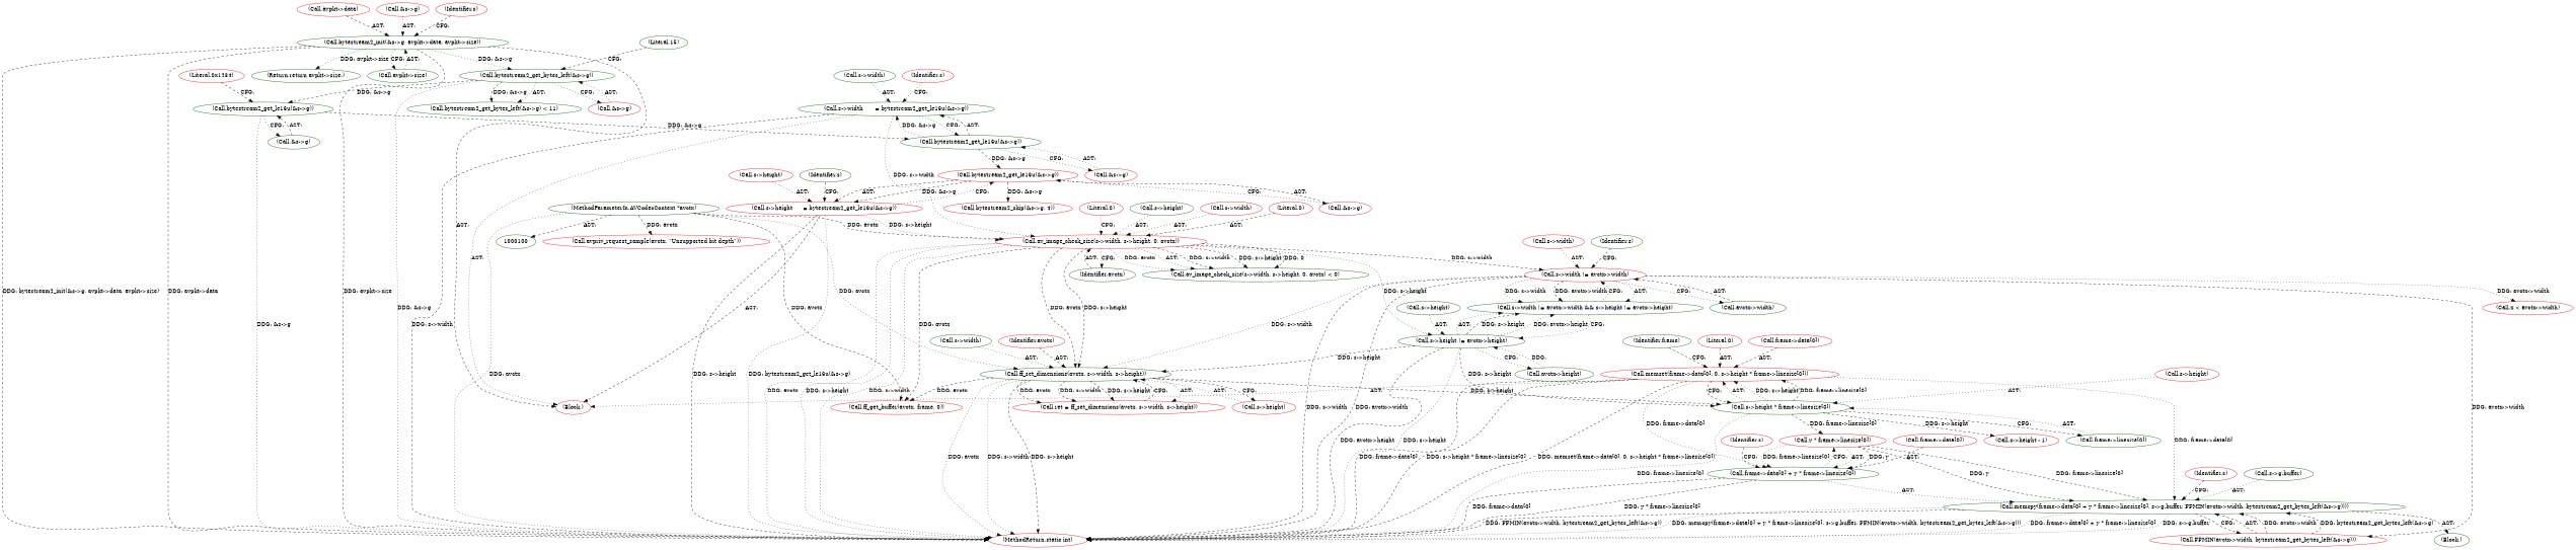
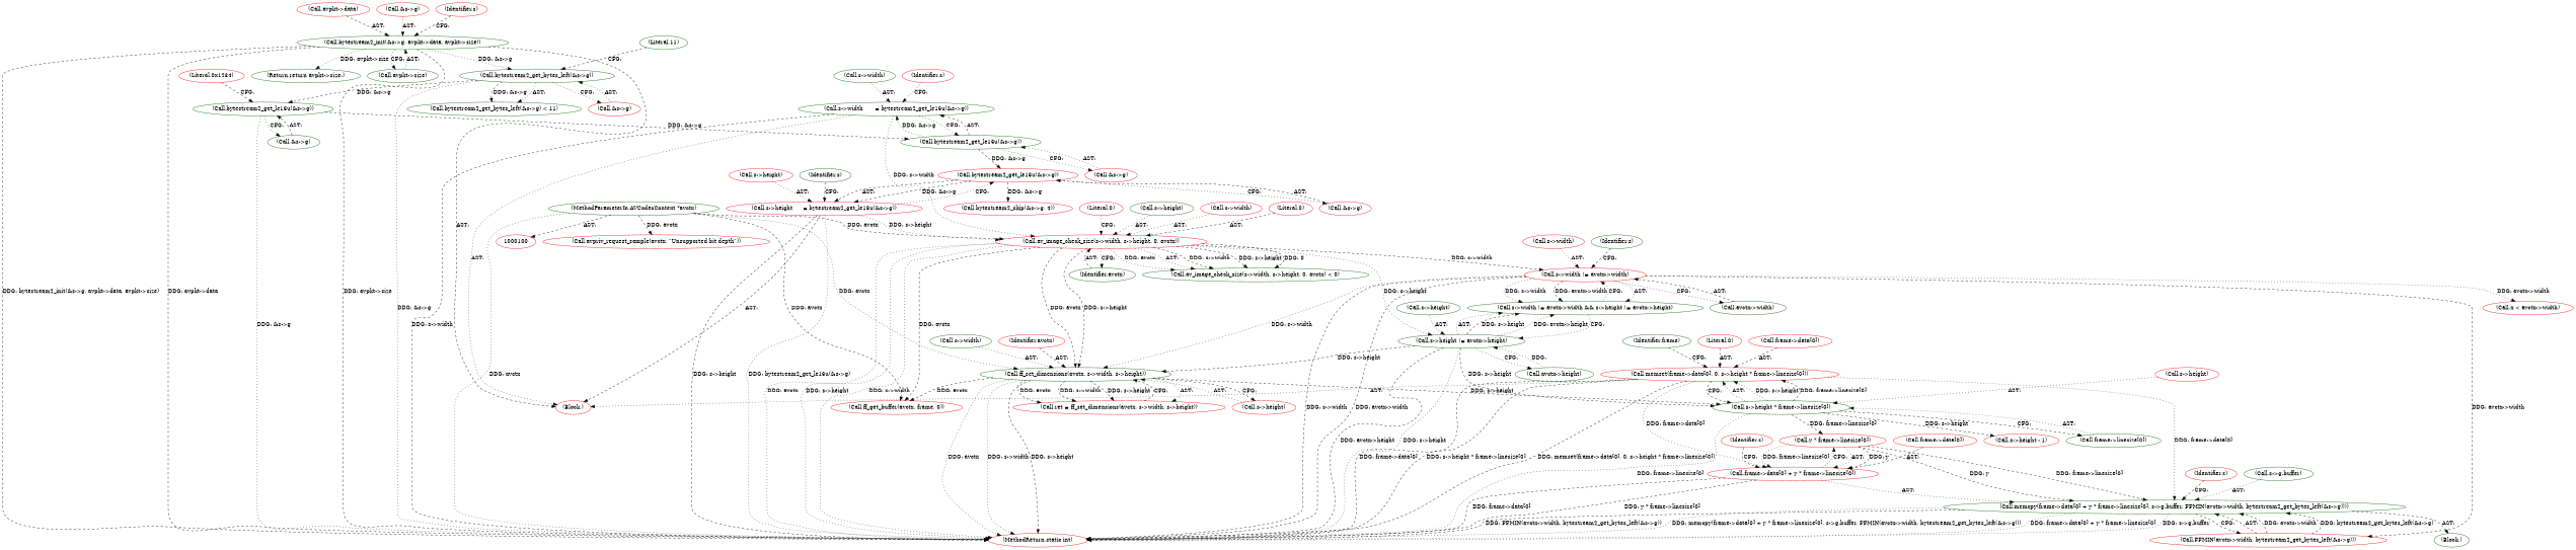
  digraph {
    node [color=red]
    edge [style=dashed]
    n1 [label="(Call,memset(frame->data[0], 0, s->height * frame->linesize[0]))"]
    n2 [color=darkgreen label="(Call,s->height * frame->linesize[0])"]
    n3 [color=darkgreen label="(Call,memcpy(frame->data[0] + y * frame->linesize[0], s->g.buffer, FFMIN(avctx->width, bytestream2_get_bytes_left(&s->g))))"]
-   n4 [color=darkgreen label="(Call,frame->data[0] + y * frame->linesize[0])"]
+   n4 [label="(Call,frame->data[0] + y * frame->linesize[0])"]
    n5 [label="(Block,)"]
    n6 [label="(MethodReturn,static int)"]
    n7 [label="(Call,s->height - 1)"]
    n8 [label="(Call,y * frame->linesize[0])"]
    n9 [color=darkgreen label="(Call,frame->linesize[0])"]
    n10 [label="(Call,FFMIN(avctx->width, bytestream2_get_bytes_left(&s->g)))"]
    n11 [color=darkgreen label="(Block,)"]
    n12 [label="(Call,av_image_check_size(s->width, s->height, 0, avctx))"]
    n13 [color=darkgreen label="(Call,s->height != avctx->height)"]
    n14 [color=darkgreen label="(Call,ff_set_dimensions(avctx, s->width, s->height))"]
    n15 [label="(Call,s->width != avctx->width)"]
    n16 [color=darkgreen label="(Identifier,avctx)"]
    n17 [color=darkgreen label="(Call,av_image_check_size(s->width, s->height, 0, avctx) < 0)"]
    n18 [label="(Call,ff_get_buffer(avctx, frame, 0))"]
    n19 [color=darkgreen label="(Call,avctx->height)"]
    n20 [color=darkgreen label="(Call,s->width != avctx->width && s->height != avctx->height)"]
    n21 [label="(Call,s->height)"]
    n22 [label="(Call,ret = ff_set_dimensions(avctx, s->width, s->height))"]
    n23 [label="(Call,x < avctx->width)"]
    n24 [color=darkgreen label="(Call,avctx->width)"]
    n25 [color=darkgreen label="(Call,s->width       = bytestream2_get_le16u(&s->g))"]
    n26 [color=darkgreen label="(Call,bytestream2_get_le16u(&s->g))"]
    n27 [label="(Call,bytestream2_get_le16u(&s->g))"]
    n28 [label="(Call,&s->g)"]
    n29 [label="(Call,s->height      = bytestream2_get_le16u(&s->g))"]
    n30 [label="(Call,&s->g)"]
    n31 [label="(Call,bytestream2_skip(&s->g, 4))"]
    n32 [color=darkgreen label="(Call,bytestream2_get_le16u(&s->g))"]
    n33 [color=darkgreen label="(Call,&s->g)"]
    n34 [color=darkgreen label="(Call,bytestream2_get_bytes_left(&s->g))"]
    n35 [color=darkgreen label="(Call,bytestream2_get_bytes_left(&s->g) < 11)"]
    n36 [label="(Call,&s->g)"]
    n37 [color=darkgreen label="(Call,bytestream2_init(&s->g, avpkt->data, avpkt->size))"]
    n38 [color=darkgreen label="(Return,return avpkt->size;)"]
    n39 [color=darkgreen label="(Call,avpkt->size)"]
    n40 [color=darkgreen label="(MethodParameterIn,AVCodecContext *avctx)"]
    n41 [label="(Call,avpriv_request_sample(avctx, \"Unsupported bit depth\"))"]
-   1000100 [color=darkgreen]
+   1000100
    n43 [label="(Call,s->width)"]
    n44 [color=darkgreen label="(Identifier,s)"]
    n45 [label="(Call,frame->data[0])"]
    n46 [color=darkgreen label="(Call,s->height)"]
    n47 [label="(Literal,0x1234)"]
    n48 [label="(Identifier,s)"]
    n49 [label="(Literal,0)"]
    n50 [label="(Identifier,s)"]
    n51 [color=darkgreen label="(Call,s->width)"]
    n52 [label="(Call,frame->data[0])"]
    n53 [label="(Call,s->height)"]
-   n54 [color=darkgreen label="(Literal,15)"]
+   n54 [color=darkgreen label="(Literal,11)"]
    n55 [label="(Call,s->height)"]
    n56 [label="(Call,avpkt->data)"]
    n57 [color=darkgreen label="(Call,s->height)"]
    n58 [color=darkgreen label="(Identifier,frame)"]
    n59 [label="(Call,s->width)"]
    n60 [color=darkgreen label="(Call,s->g.buffer)"]
    n61 [label="(Identifier,s)"]
    n62 [color=darkgreen label="(Call,s->width)"]
    n63 [label="(Literal,0)"]
    n64 [label="(Identifier,avctx)"]
    n65 [label="(Call,&s->g)"]
    n66 [color=darkgreen label="(Identifier,s)"]
    n67 [label="(Literal,0)"]
    n68 [label="(Identifier,s)"]
    n1 -> n2 [label="CFG: "]
    n1 -> n3 [label="DDG: frame->data[0]" style=dotted]
    n1 -> n4 [label="DDG: frame->data[0]" style=dotted]
    n1 -> n5 [label="AST: " style=dotted]
    n1 -> n6 [label="DDG: frame->data[0]"]
    n1 -> n6 [label="DDG: s->height * frame->linesize[0]"]
    n1 -> n6 [label="DDG: memset(frame->data[0], 0, s->height * frame->linesize[0])"]
    n2 -> n1 [label="AST: " style=dotted]
    n2 -> n1 [label="DDG: s->height" style=dotted]
    n2 -> n1 [label="DDG: frame->linesize[0]"]
    n2 -> n6 [label="DDG: frame->linesize[0]" style=dotted]
    n2 -> n7 [label="DDG: s->height"]
    n2 -> n8 [label="DDG: frame->linesize[0]"]
    n2 -> n9 [label="CFG: "]
    n3 -> n6 [label="DDG: memcpy(frame->data[0] + y * frame->linesize[0], s->g.buffer, FFMIN(avctx->width, bytestream2_get_bytes_left(&s->g)))" style=dotted]
    n3 -> n6 [label="DDG: frame->data[0] + y * frame->linesize[0]" style=dotted]
    n3 -> n6 [label="DDG: s->g.buffer" style=dotted]
    n3 -> n6 [label="DDG: FFMIN(avctx->width, bytestream2_get_bytes_left(&s->g))"]
    n3 -> n10 [label="CFG: "]
    n3 -> n11 [label="AST: "]
    n4 -> n3 [label="AST: " style=dotted]
    n4 -> n6 [label="DDG: y * frame->linesize[0]"]
    n4 -> n6 [label="DDG: frame->data[0]"]
    n4 -> n8 [label="CFG: " style=dotted]
    n8 -> n3 [label="DDG: y"]
    n8 -> n3 [label="DDG: frame->linesize[0]"]
    n8 -> n4 [label="AST: " style=dotted]
    n8 -> n4 [label="DDG: y"]
    n8 -> n4 [label="DDG: frame->linesize[0]" style=dotted]
    n9 -> n2 [label="AST: " style=dotted]
    n10 -> n3 [label="AST: "]
    n10 -> n3 [label="DDG: avctx->width"]
    n10 -> n3 [label="DDG: bytestream2_get_bytes_left(&s->g)"]
    n12 -> n6 [label="DDG: s->width" style=dotted]
    n12 -> n6 [label="DDG: avctx" style=dotted]
    n12 -> n6 [label="DDG: s->height" style=dotted]
    n12 -> n13 [label="DDG: s->height" style=dotted]
    n12 -> n14 [label="DDG: avctx"]
    n12 -> n14 [label="DDG: s->height"]
    n12 -> n15 [label="DDG: s->width"]
    n12 -> n16 [label="CFG: " style=dotted]
    n12 -> n17 [label="AST: " style=dotted]
    n12 -> n17 [label="DDG: s->width"]
    n12 -> n17 [label="DDG: s->height"]
    n12 -> n17 [label="DDG: 0"]
    n12 -> n17 [label="DDG: avctx" style=dotted]
    n12 -> n18 [label="DDG: avctx"]
    n13 -> n2 [label="DDG: s->height"]
    n13 -> n6 [label="DDG: avctx->height"]
    n13 -> n6 [label="DDG: s->height" style=dotted]
    n13 -> n14 [label="DDG: s->height"]
    n13 -> n19 [label="CFG: " style=dotted]
    n13 -> n20 [label="AST: " style=dotted]
    n13 -> n20 [label="DDG: s->height"]
    n13 -> n20 [label="DDG: avctx->height" style=dotted]
    n14 -> n2 [label="DDG: s->height"]
    n14 -> n6 [label="DDG: avctx" style=dotted]
    n14 -> n6 [label="DDG: s->width" style=dotted]
    n14 -> n6 [label="DDG: s->height"]
    n14 -> n18 [label="DDG: avctx"]
    n14 -> n21 [label="CFG: "]
    n14 -> n22 [label="AST: " style=dotted]
    n14 -> n22 [label="DDG: avctx"]
    n14 -> n22 [label="DDG: s->width"]
    n14 -> n22 [label="DDG: s->height"]
    n15 -> n6 [label="DDG: s->width"]
    n15 -> n6 [label="DDG: avctx->width"]
    n15 -> n10 [label="DDG: avctx->width"]
    n15 -> n14 [label="DDG: s->width" style=dotted]
    n15 -> n20 [label="AST: " style=dotted]
    n15 -> n20 [label="DDG: s->width" style=dotted]
    n15 -> n20 [label="DDG: avctx->width"]
    n15 -> n23 [label="DDG: avctx->width" style=dotted]
    n15 -> n24 [label="CFG: " style=dotted]
    n16 -> n12 [label="AST: "]
    n19 -> n13 [label="DDG: " style=dotted]
    n20 -> n13 [label="CFG: " style=dotted]
    n20 -> n15 [label="CFG: " style=dotted]
    n21 -> n14 [label="AST: " style=dotted]
    n22 -> n14 [label="CFG: "]
    n24 -> n15 [label="AST: "]
    n25 -> n5 [label="AST: " style=dotted]
    n25 -> n6 [label="DDG: s->width"]
    n25 -> n12 [label="DDG: s->width" style=dotted]
    n25 -> n26 [label="CFG: " style=dotted]
    n26 -> n25 [label="AST: "]
    n26 -> n25 [label="DDG: &s->g" style=dotted]
    n26 -> n27 [label="DDG: &s->g"]
    n26 -> n28 [label="CFG: " style=dotted]
    n27 -> n29 [label="AST: "]
    n27 -> n29 [label="DDG: &s->g"]
    n27 -> n30 [label="CFG: " style=dotted]
    n27 -> n31 [label="DDG: &s->g"]
    n28 -> n26 [label="AST: " style=dotted]
    n29 -> n5 [label="AST: "]
    n29 -> n6 [label="DDG: s->height"]
    n29 -> n6 [label="DDG: bytestream2_get_le16u(&s->g)" style=dotted]
    n29 -> n12 [label="DDG: s->height" style=dotted]
    n29 -> n27 [label="CFG: " style=dotted]
    n30 -> n27 [label="AST: "]
    n32 -> n6 [label="DDG: &s->g" style=dotted]
    n32 -> n26 [label="DDG: &s->g"]
    n32 -> n33 [label="CFG: " style=dotted]
    n33 -> n32 [label="AST: "]
    n34 -> n6 [label="DDG: &s->g" style=dotted]
    n34 -> n32 [label="DDG: &s->g"]
    n34 -> n35 [label="AST: " style=dotted]
    n34 -> n35 [label="DDG: &s->g"]
    n34 -> n36 [label="CFG: " style=dotted]
    n36 -> n34 [label="AST: " style=dotted]
    n37 -> n5 [label="AST: "]
    n37 -> n6 [label="DDG: bytestream2_init(&s->g, avpkt->data, avpkt->size)"]
    n37 -> n6 [label="DDG: avpkt->data"]
    n37 -> n6 [label="DDG: avpkt->size"]
    n37 -> n34 [label="DDG: &s->g" style=dotted]
    n37 -> n38 [label="DDG: avpkt->size" style=dotted]
    n37 -> n39 [label="CFG: " style=dotted]
    n39 -> n37 [label="AST: " style=dotted]
    n40 -> n6 [label="DDG: avctx" style=dotted]
    n40 -> n12 [label="DDG: avctx"]
    n40 -> n14 [label="DDG: avctx" style=dotted]
    n40 -> n18 [label="DDG: avctx"]
    n40 -> n41 [label="DDG: avctx"]
    n40 -> 1000100 [label="AST: "]
    n43 -> n15 [label="AST: " style=dotted]
    n44 -> n15 [label="CFG: "]
    n45 -> n4 [label="AST: "]
    n46 -> n13 [label="AST: " style=dotted]
    n47 -> n32 [label="CFG: "]
    n48 -> n3 [label="CFG: "]
    n49 -> n12 [label="CFG: " style=dotted]
    n50 -> n25 [label="CFG: " style=dotted]
    n51 -> n25 [label="AST: " style=dotted]
    n52 -> n1 [label="AST: "]
    n53 -> n2 [label="AST: " style=dotted]
    n54 -> n34 [label="CFG: "]
    n55 -> n29 [label="AST: " style=dotted]
    n56 -> n37 [label="AST: "]
    n57 -> n12 [label="AST: " style=dotted]
    n58 -> n1 [label="CFG: "]
    n59 -> n12 [label="AST: " style=dotted]
    n60 -> n3 [label="AST: " style=dotted]
    n61 -> n4 [label="CFG: "]
    n62 -> n14 [label="AST: " style=dotted]
    n63 -> n1 [label="AST: "]
    n64 -> n14 [label="AST: "]
    n65 -> n37 [label="AST: " style=dotted]
    n66 -> n29 [label="CFG: "]
    n67 -> n12 [label="AST: "]
    n68 -> n37 [label="CFG: "]
  }
